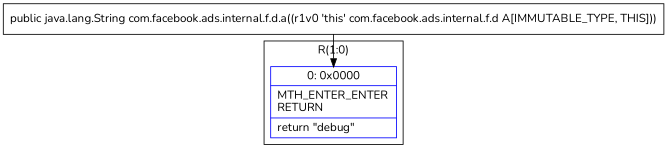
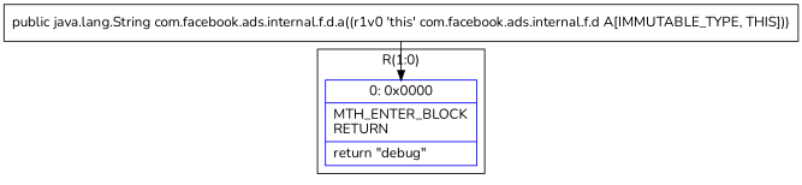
  digraph {
    fontname=Nunito
    node [shape=record fontname=Nunito]
-   n1 [color=blue label="{0\:\ 0x0000|MTH_ENTER_ENTER\lRETURN\l|return \"debug\"\l}"]
+   n1 [color=blue label="{0\:\ 0x0000|MTH_ENTER_BLOCK\lRETURN\l|return \"debug\"\l}"]
    n2 [label="{public java.lang.String com.facebook.ads.internal.f.d.a((r1v0 'this' com.facebook.ads.internal.f.d A[IMMUTABLE_TYPE, THIS])) }"]
    subgraph cluster_1 {
      label="R(1:0)"
      n1
    }
    n2 -> n1 [fontname=Nunito]
  }
